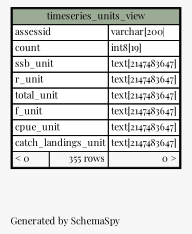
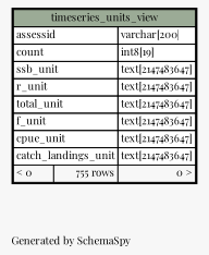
  digraph {
    bgcolor="#f7f7f7"
    fontname="Playfair Display"
    fontsize=11
    label="\nGenerated by SchemaSpy"
    labeljust=l
    nodesep=0.18
    rankdir=RL
    ranksep=0.46
-   n1 [fontname="Playfair Display" fontsize=11 label=<     <TABLE BORDER="2" CELLBORDER="1" CELLSPACING="0" BGCOLOR="#ffffff">       <TR><TD COLSPAN="3" BGCOLOR="#9bab96" ALIGN="CENTER">timeseries_units_view</TD></TR>       <TR><TD PORT="assessid" COLSPAN="2" ALIGN="LEFT">assessid</TD><TD PORT="assessid.type" ALIGN="LEFT">varchar[200]</TD></TR>       <TR><TD PORT="count" COLSPAN="2" ALIGN="LEFT">count</TD><TD PORT="count.type" ALIGN="LEFT">int8[19]</TD></TR>       <TR><TD PORT="ssb_unit" COLSPAN="2" ALIGN="LEFT">ssb_unit</TD><TD PORT="ssb_unit.type" ALIGN="LEFT">text[2147483647]</TD></TR>       <TR><TD PORT="r_unit" COLSPAN="2" ALIGN="LEFT">r_unit</TD><TD PORT="r_unit.type" ALIGN="LEFT">text[2147483647]</TD></TR>       <TR><TD PORT="total_unit" COLSPAN="2" ALIGN="LEFT">total_unit</TD><TD PORT="total_unit.type" ALIGN="LEFT">text[2147483647]</TD></TR>       <TR><TD PORT="f_unit" COLSPAN="2" ALIGN="LEFT">f_unit</TD><TD PORT="f_unit.type" ALIGN="LEFT">text[2147483647]</TD></TR>       <TR><TD PORT="cpue_unit" COLSPAN="2" ALIGN="LEFT">cpue_unit</TD><TD PORT="cpue_unit.type" ALIGN="LEFT">text[2147483647]</TD></TR>       <TR><TD PORT="catch_landings_unit" COLSPAN="2" ALIGN="LEFT">catch_landings_unit</TD><TD PORT="catch_landings_unit.type" ALIGN="LEFT">text[2147483647]</TD></TR>       <TR><TD ALIGN="LEFT" BGCOLOR="#f7f7f7">&lt; 0</TD><TD ALIGN="RIGHT" BGCOLOR="#f7f7f7">355 rows</TD><TD ALIGN="RIGHT" BGCOLOR="#f7f7f7">0 &gt;</TD></TR>     </TABLE>> shape=plaintext]
+   n1 [fontname="Playfair Display" fontsize=11 label=<     <TABLE BORDER="2" CELLBORDER="1" CELLSPACING="0" BGCOLOR="#ffffff">       <TR><TD COLSPAN="3" BGCOLOR="#9bab96" ALIGN="CENTER">timeseries_units_view</TD></TR>       <TR><TD PORT="assessid" COLSPAN="2" ALIGN="LEFT">assessid</TD><TD PORT="assessid.type" ALIGN="LEFT">varchar[200]</TD></TR>       <TR><TD PORT="count" COLSPAN="2" ALIGN="LEFT">count</TD><TD PORT="count.type" ALIGN="LEFT">int8[19]</TD></TR>       <TR><TD PORT="ssb_unit" COLSPAN="2" ALIGN="LEFT">ssb_unit</TD><TD PORT="ssb_unit.type" ALIGN="LEFT">text[2147483647]</TD></TR>       <TR><TD PORT="r_unit" COLSPAN="2" ALIGN="LEFT">r_unit</TD><TD PORT="r_unit.type" ALIGN="LEFT">text[2147483647]</TD></TR>       <TR><TD PORT="total_unit" COLSPAN="2" ALIGN="LEFT">total_unit</TD><TD PORT="total_unit.type" ALIGN="LEFT">text[2147483647]</TD></TR>       <TR><TD PORT="f_unit" COLSPAN="2" ALIGN="LEFT">f_unit</TD><TD PORT="f_unit.type" ALIGN="LEFT">text[2147483647]</TD></TR>       <TR><TD PORT="cpue_unit" COLSPAN="2" ALIGN="LEFT">cpue_unit</TD><TD PORT="cpue_unit.type" ALIGN="LEFT">text[2147483647]</TD></TR>       <TR><TD PORT="catch_landings_unit" COLSPAN="2" ALIGN="LEFT">catch_landings_unit</TD><TD PORT="catch_landings_unit.type" ALIGN="LEFT">text[2147483647]</TD></TR>       <TR><TD ALIGN="LEFT" BGCOLOR="#f7f7f7">&lt; 0</TD><TD ALIGN="RIGHT" BGCOLOR="#f7f7f7">755 rows</TD><TD ALIGN="RIGHT" BGCOLOR="#f7f7f7">0 &gt;</TD></TR>     </TABLE>> shape=plaintext]
  }
